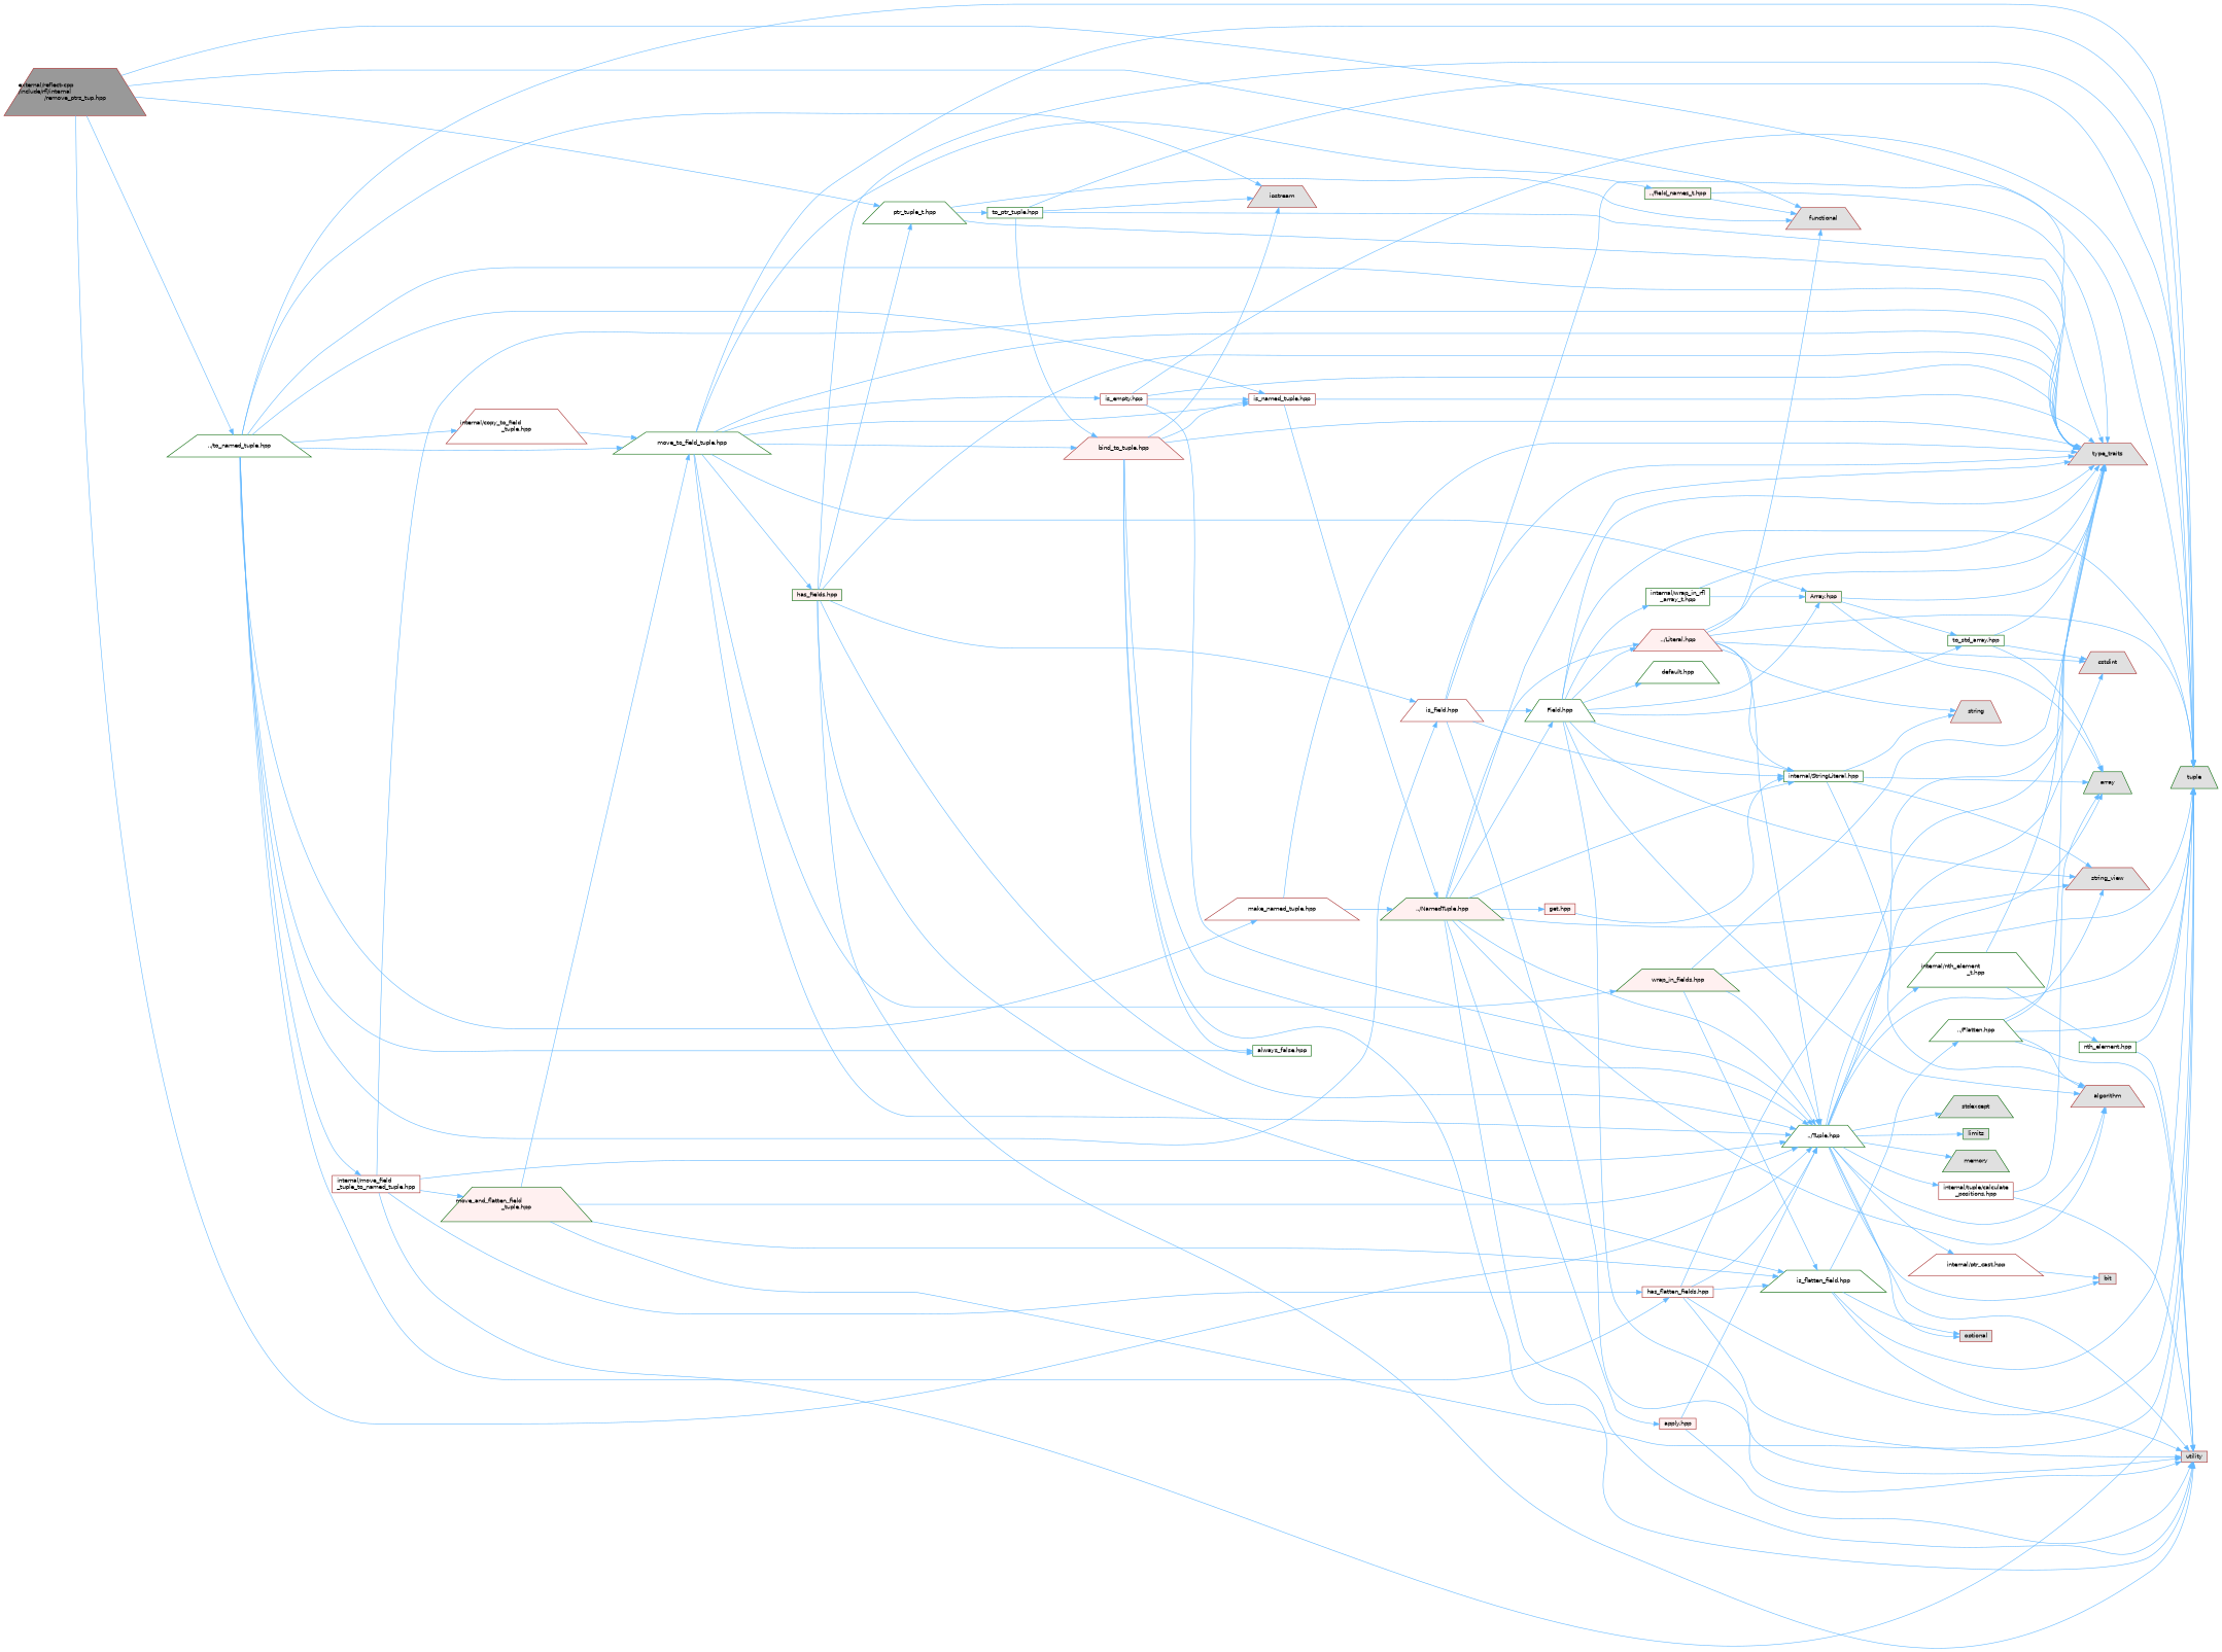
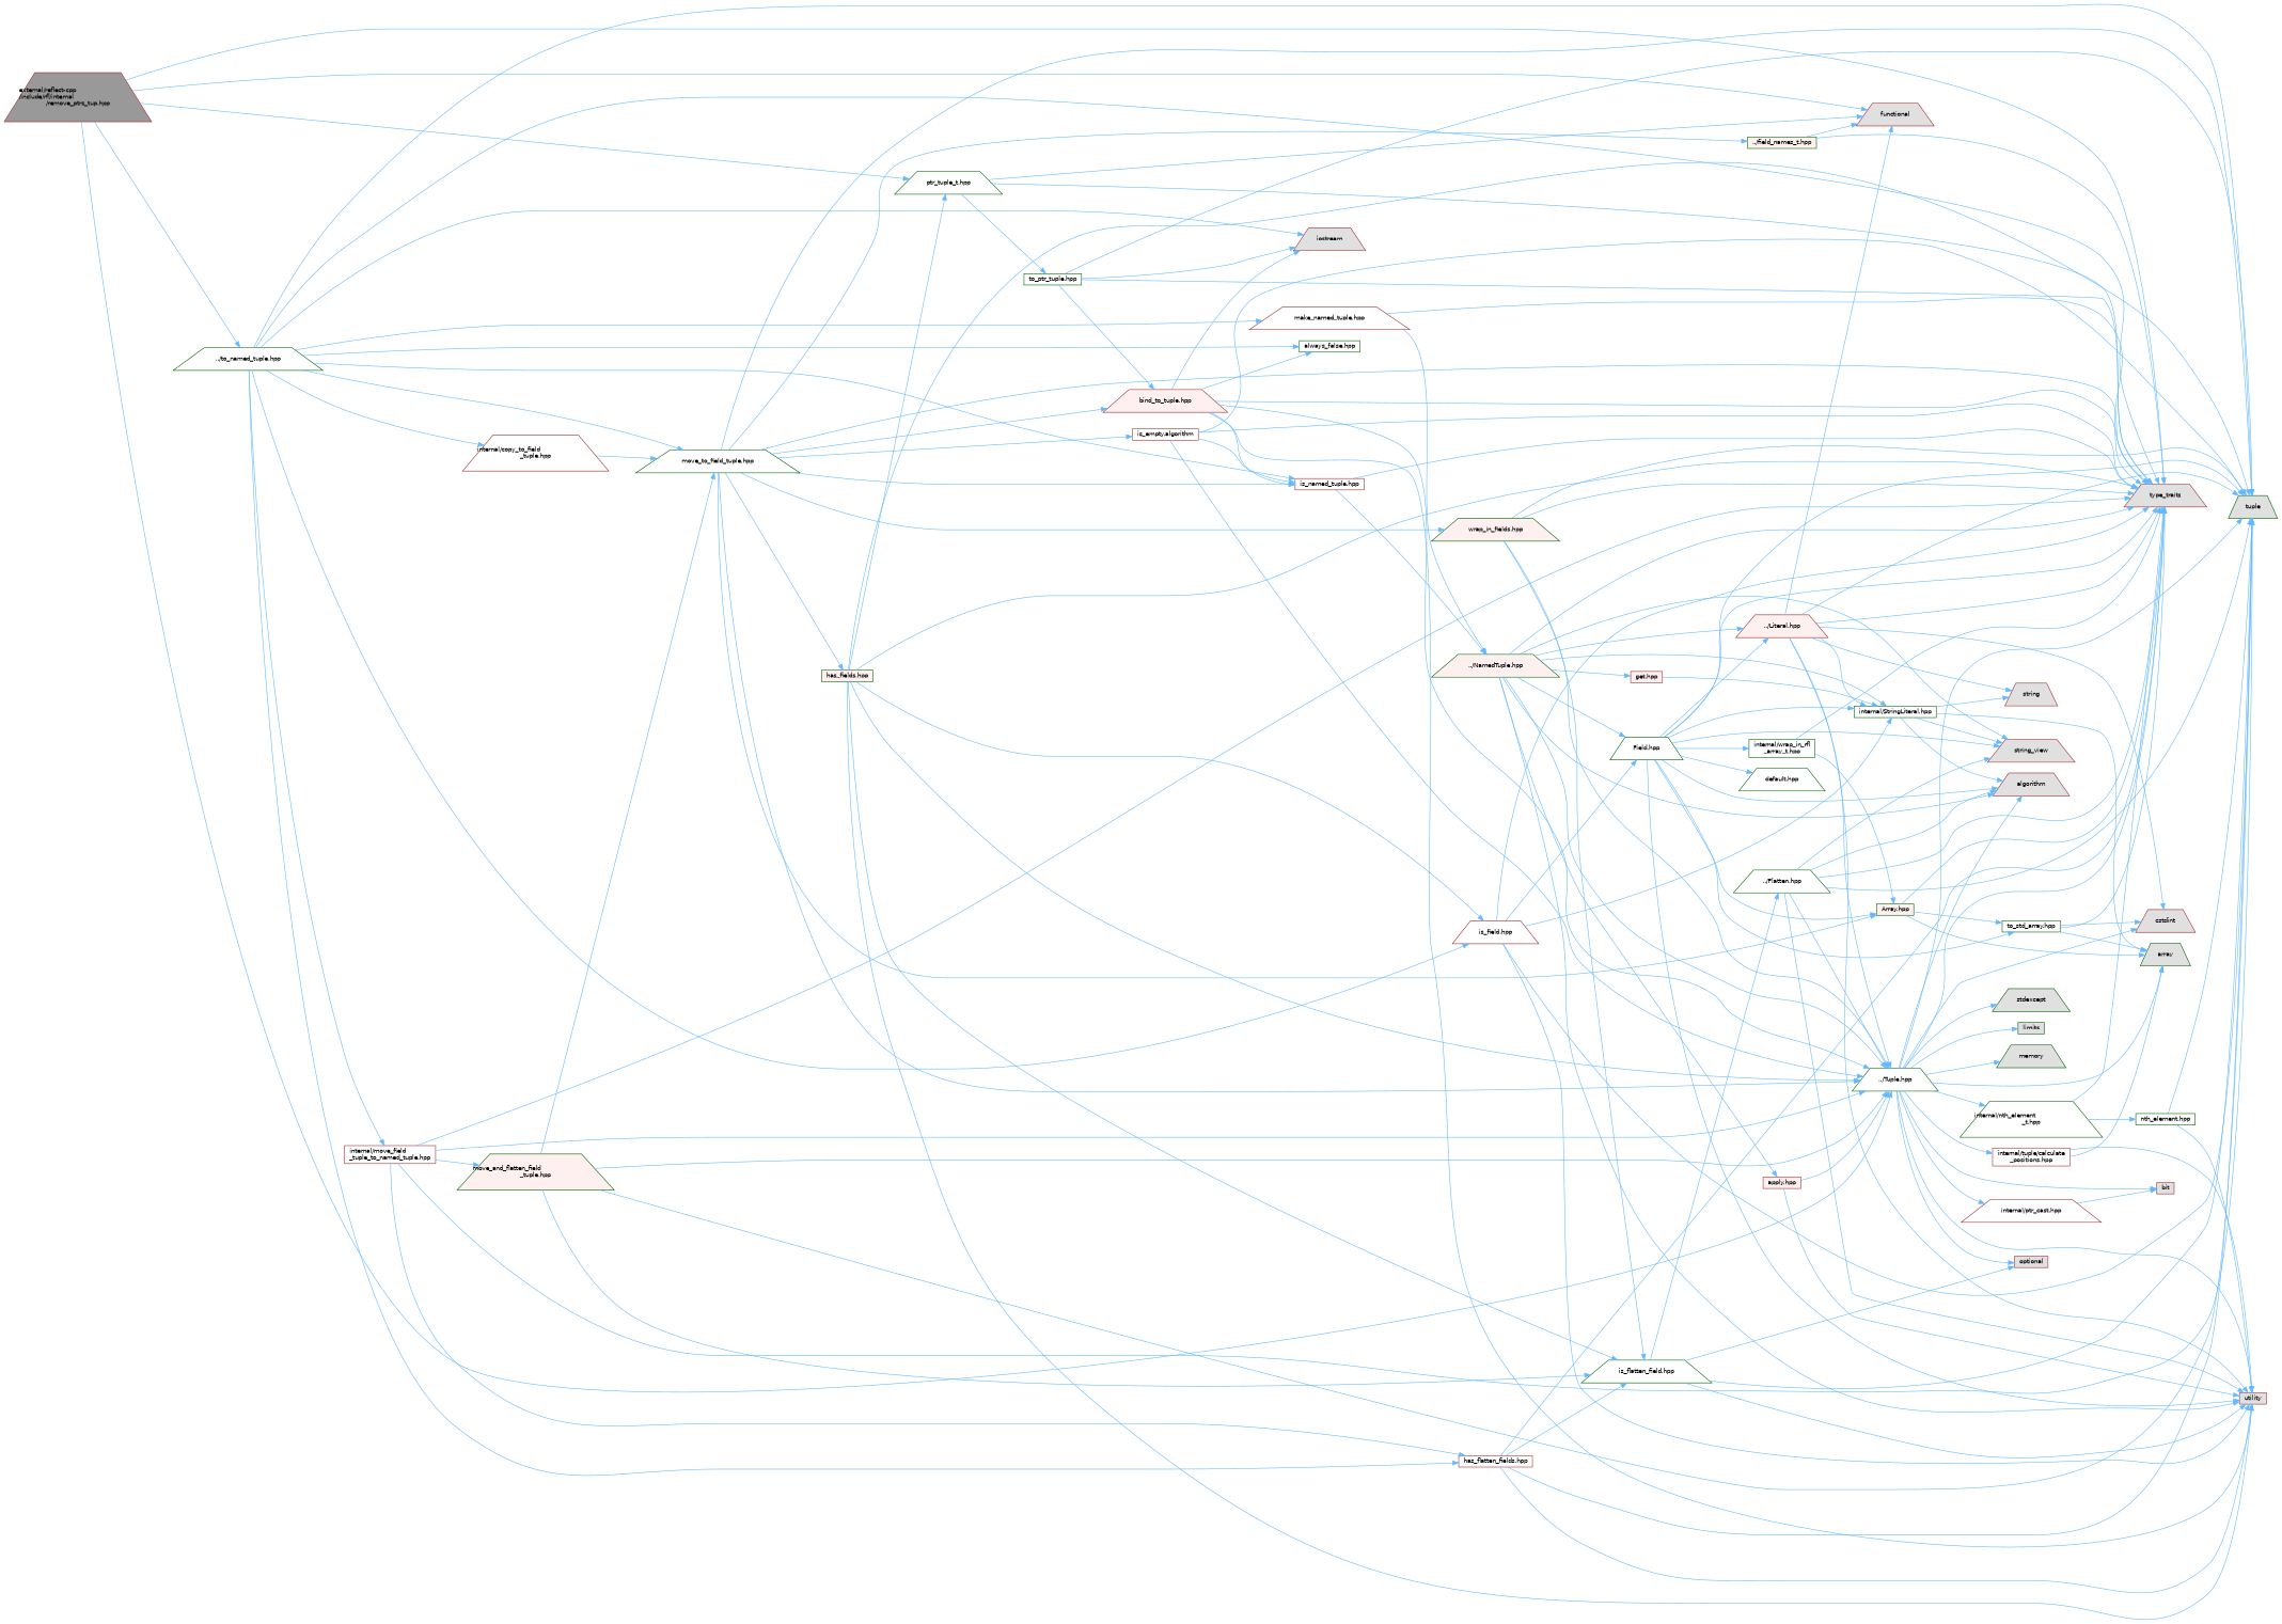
  digraph {
    rankdir=LR
    node [color=darkgreen fillcolor=white fontname=Helvetica fontsize=10 shape=trapezium style=filled]
    edge [color=steelblue1 fontname=Helvetica fontsize=10 labelfontname=Helvetica labelfontsize=10 style=solid]
    n1 [color=brown fillcolor=grey60 fontcolor=black height=0.2 label="external/reflect-cpp\l/include/rfl/internal\l/remove_ptrs_tup.hpp" width=0.4]
    n2 [color=brown fillcolor="#E0E0E0" height=0.2 label=functional width=0.4]
    n3 [color=brown fillcolor="#E0E0E0" height=0.2 label=type_traits width=0.4]
    n4 [height=0.2 label="../Tuple.hpp" width=0.4]
    n5 [height=0.2 label="../to_named_tuple.hpp" width=0.4]
    n6 [height=0.2 label="ptr_tuple_t.hpp" width=0.4]
    n7 [color=brown fillcolor="#E0E0E0" height=0.2 label=algorithm width=0.4]
    n8 [fillcolor="#E0E0E0" height=0.2 label=array width=0.4]
    n9 [color=brown fillcolor="#E0E0E0" height=0.2 label=bit shape=box width=0.4]
    n10 [color=brown fillcolor="#E0E0E0" height=0.2 label=cstdint width=0.4]
    n11 [fillcolor="#E0E0E0" height=0.2 label=limits shape=box width=0.4]
    n12 [fillcolor="#E0E0E0" height=0.2 label=memory width=0.4]
    n13 [color=brown fillcolor="#E0E0E0" height=0.2 label=optional shape=box width=0.4]
    n14 [fillcolor="#E0E0E0" height=0.2 label=stdexcept width=0.4]
    n15 [fillcolor="#E0E0E0" height=0.2 label=tuple width=0.4]
    n16 [color=brown fillcolor="#E0E0E0" height=0.2 label=utility shape=box width=0.4]
    n17 [height=0.2 label="internal/nth_element\l_t.hpp" width=0.4]
    n18 [color=brown height=0.2 label="internal/ptr_cast.hpp" width=0.4]
    n19 [color=brown height=0.2 label="internal/tuple/calculate\l_positions.hpp" shape=box width=0.4]
    n20 [color=brown fillcolor="#E0E0E0" height=0.2 label=iostream width=0.4]
    n21 [height=0.2 label="always_false.hpp" shape=box width=0.4]
    n22 [color=brown height=0.2 label="internal/copy_to_field\l_tuple.hpp" width=0.4]
    n23 [height=0.2 label="move_to_field_tuple.hpp" width=0.4]
    n24 [color=brown height=0.2 label="is_named_tuple.hpp" shape=box width=0.4]
    n25 [color=brown height=0.2 label="is_field.hpp" width=0.4]
    n26 [color=brown height=0.2 label="has_flatten_fields.hpp" shape=box width=0.4]
    n27 [color=brown height=0.2 label="internal/move_field\l_tuple_to_named_tuple.hpp" shape=box width=0.4]
    n28 [color=brown height=0.2 label="make_named_tuple.hpp" width=0.4]
    n29 [height=0.2 label="to_ptr_tuple.hpp" shape=box width=0.4]
    n30 [height=0.2 label="nth_element.hpp" shape=box width=0.4]
    n31 [fillcolor="#FFF0F0" height=0.2 label="../field_names_t.hpp" shape=box width=0.4]
    n32 [fillcolor="#FFF0F0" height=0.2 label="Array.hpp" shape=box width=0.4]
    n33 [color=brown fillcolor="#FFF0F0" height=0.2 label="bind_to_tuple.hpp" width=0.4]
    n34 [fillcolor="#FFF0F0" height=0.2 label="has_fields.hpp" shape=box width=0.4]
-   n35 [color=brown height=0.2 label="is_empty.hpp" shape=box width=0.4]
+   n35 [color=brown height=0.2 label="is_empty.algorithm" shape=box width=0.4]
    n36 [fillcolor="#FFF0F0" height=0.2 label="wrap_in_fields.hpp" width=0.4]
    n37 [fillcolor="#FFF0F0" height=0.2 label="../NamedTuple.hpp" width=0.4]
    n38 [height=0.2 label="Field.hpp" width=0.4]
    n39 [height=0.2 label="internal/StringLiteral.hpp" shape=box width=0.4]
    n40 [height=0.2 label="is_flatten_field.hpp" width=0.4]
    n41 [fillcolor="#FFF0F0" height=0.2 label="move_and_flatten_field\l_tuple.hpp" width=0.4]
    n42 [height=0.2 label="to_std_array.hpp" shape=box width=0.4]
    n43 [color=brown fillcolor="#E0E0E0" height=0.2 label=string_view width=0.4]
    n44 [color=brown fillcolor="#FFF0F0" height=0.2 label="../Literal.hpp" width=0.4]
    n45 [color=brown fillcolor="#FFF0F0" height=0.2 label="apply.hpp" shape=box width=0.4]
    n46 [color=brown fillcolor="#FFF0F0" height=0.2 label="get.hpp" shape=box width=0.4]
    n47 [height=0.2 label="default.hpp" width=0.4]
    n48 [height=0.2 label="internal/wrap_in_rfl\l_array_t.hpp" shape=box width=0.4]
    n49 [color=brown fillcolor="#E0E0E0" height=0.2 label=string width=0.4]
    n50 [height=0.2 label="../Flatten.hpp" width=0.4]
    n1 -> n2
    n1 -> n3
    n1 -> n4
    n1 -> n5
    n1 -> n6
    n4 -> n3
    n4 -> n7
    n4 -> n8
    n4 -> n9
    n4 -> n10
    n4 -> n11
    n4 -> n12
    n4 -> n13
    n4 -> n14
    n4 -> n15
    n4 -> n16
    n4 -> n17
    n4 -> n18
    n4 -> n19
    n5 -> n3
    n5 -> n15
    n5 -> n20
    n5 -> n21
    n5 -> n22
    n5 -> n23
    n5 -> n24
    n5 -> n25
    n5 -> n26
    n5 -> n27
    n5 -> n28
    n6 -> n2
    n6 -> n3
    n6 -> n29
    n17 -> n3
    n17 -> n30
    n18 -> n9
    n19 -> n8
    n19 -> n16
    n22 -> n23
    n23 -> n3
    n23 -> n4
    n23 -> n15
    n23 -> n24
    n23 -> n31
    n23 -> n32
    n23 -> n33
    n23 -> n34
    n23 -> n35
    n23 -> n36
    n24 -> n3
    n24 -> n37
    n25 -> n3
    n25 -> n15
    n25 -> n16
    n25 -> n38
    n25 -> n39
    n26 -> n3
-   n26 -> n4
+   n50 -> n4
    n26 -> n15
    n26 -> n16
    n26 -> n40
    n27 -> n3
    n27 -> n4
    n27 -> n15
    n27 -> n26
    n27 -> n41
    n28 -> n3
    n28 -> n37
    n29 -> n3
    n29 -> n15
    n29 -> n20
    n29 -> n33
    n30 -> n15
    n30 -> n16
    n31 -> n2
    n31 -> n3
    n32 -> n3
    n32 -> n8
    n32 -> n42
    n33 -> n3
    n33 -> n4
    n33 -> n16
    n33 -> n20
    n33 -> n21
    n33 -> n24
    n34 -> n3
    n34 -> n4
    n34 -> n6
    n34 -> n15
    n34 -> n16
    n34 -> n25
    n34 -> n40
    n35 -> n3
    n35 -> n4
    n35 -> n15
    n35 -> n24
    n36 -> n3
    n36 -> n4
    n36 -> n15
    n36 -> n40
    n37 -> n3
    n37 -> n4
    n37 -> n7
    n37 -> n16
    n37 -> n38
    n37 -> n39
    n37 -> n43
    n37 -> n44
    n37 -> n45
    n37 -> n46
    n38 -> n3
    n38 -> n7
    n38 -> n15
    n38 -> n16
    n38 -> n32
    n38 -> n39
    n38 -> n42
    n38 -> n43
    n38 -> n44
    n38 -> n47
    n38 -> n48
    n39 -> n7
    n39 -> n8
    n39 -> n43
    n39 -> n49
    n40 -> n13
    n40 -> n15
    n40 -> n16
    n40 -> n50
    n41 -> n4
    n41 -> n15
    n41 -> n23
    n41 -> n40
    n42 -> n3
    n42 -> n8
    n42 -> n10
    n44 -> n2
    n44 -> n3
    n44 -> n4
    n44 -> n10
    n44 -> n15
+   n44 -> n16
    n44 -> n39
    n44 -> n49
    n45 -> n4
    n45 -> n16
    n46 -> n39
    n48 -> n3
    n48 -> n32
    n50 -> n3
    n50 -> n7
    n50 -> n15
    n50 -> n16
    n50 -> n43
  }
